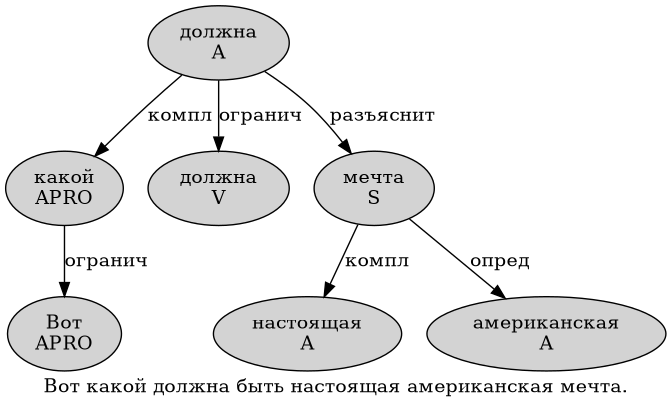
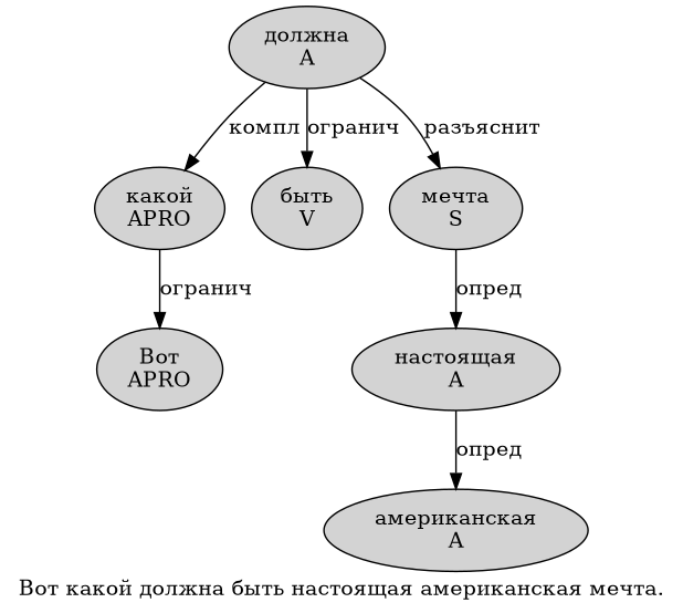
  digraph {
    label="Вот какой должна быть настоящая американская мечта."
    node [fillcolor=lightgray penwidth=1 shape=ellipse style=filled]
    n1 [label="Вот\nAPRO"]
    n2 [label="какой\nAPRO"]
    n3 [label="должна\nA"]
-   n4 [label="должна\nV"]
+   n4 [label="быть\nV"]
    n5 [label="мечта\nS"]
    n6 [label="настоящая\nA"]
    n7 [label="американская\nA"]
    n2 -> n1 [label="огранич"]
    n3 -> n2 [label="компл"]
    n3 -> n4 [label="огранич"]
    n3 -> n5 [label="разъяснит"]
-   n5 -> n6 [label="компл"]
-   n5 -> n7 [label="опред"]
+   n5 -> n6 [label="опред"]
+   n6 -> n7 [label="опред"]
  }
